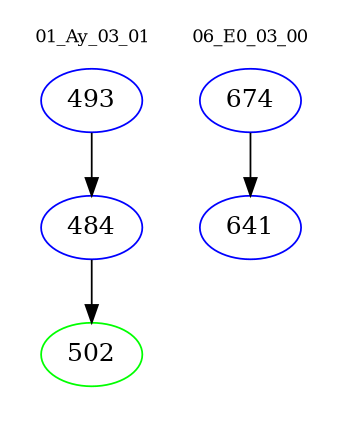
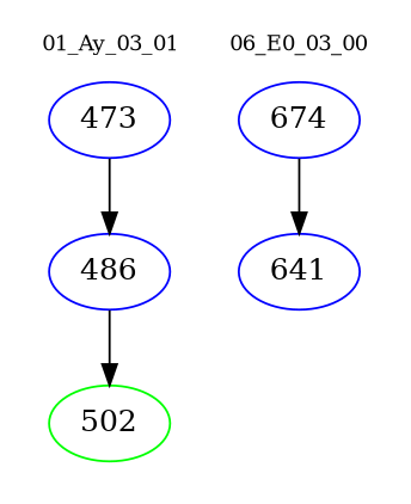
  digraph {
    node [color=blue]
    edge [color=black]
-   n1 [label=493]
-   n2 [label=484]
+   n1 [label=473]
+   n2 [label=486]
    n3 [color=green label=502]
    n4 [label=674]
    n5 [label=641]
    subgraph cluster_1 {
      color=white
      fontsize=10
      label="01_Ay_03_01"
      n1
      n2
      n3
    }
    subgraph cluster_2 {
      color=white
      fontsize=10
      label="06_E0_03_00"
      n4
      n5
    }
    n1 -> n2
    n2 -> n3
    n4 -> n5
  }
